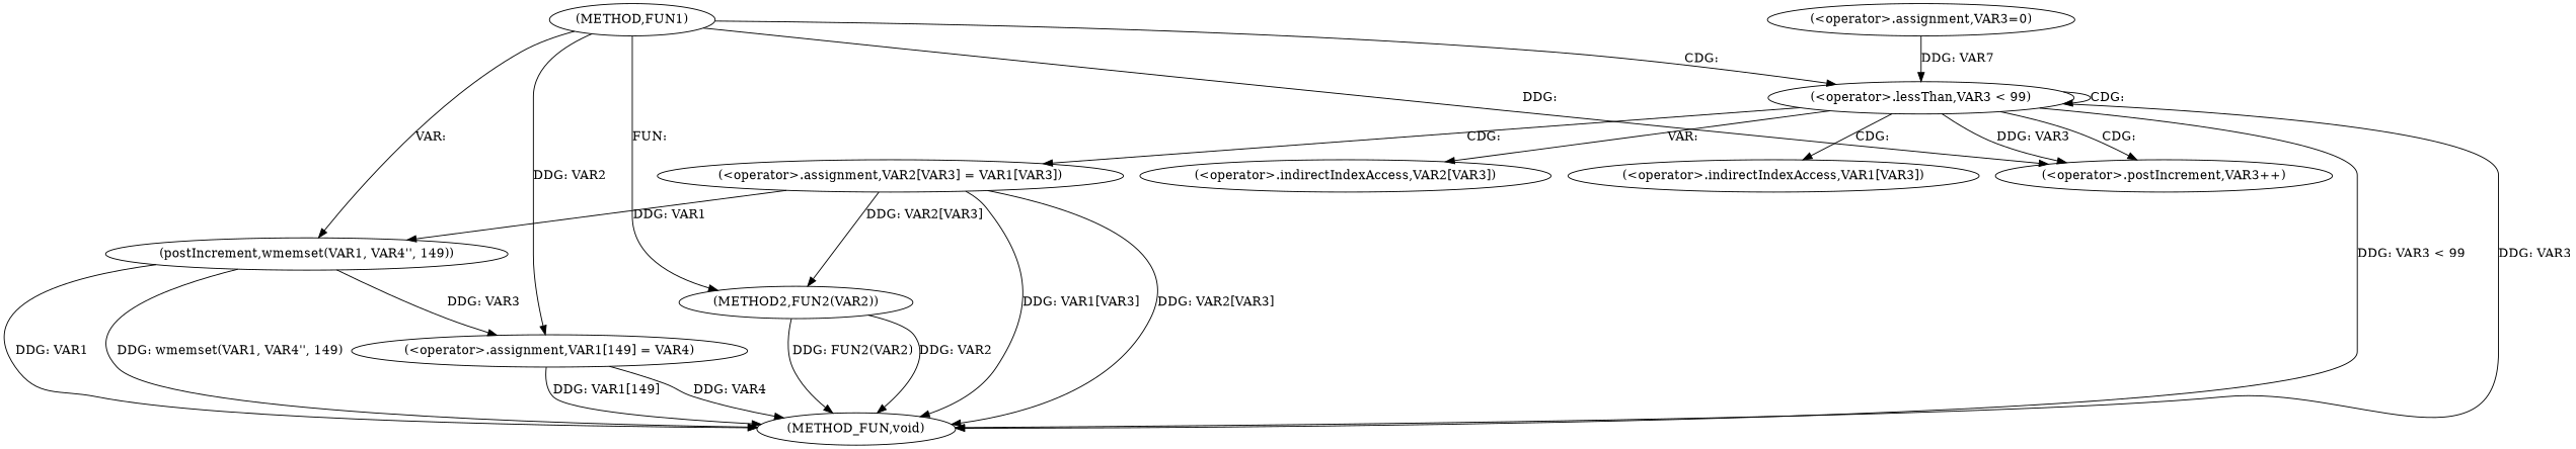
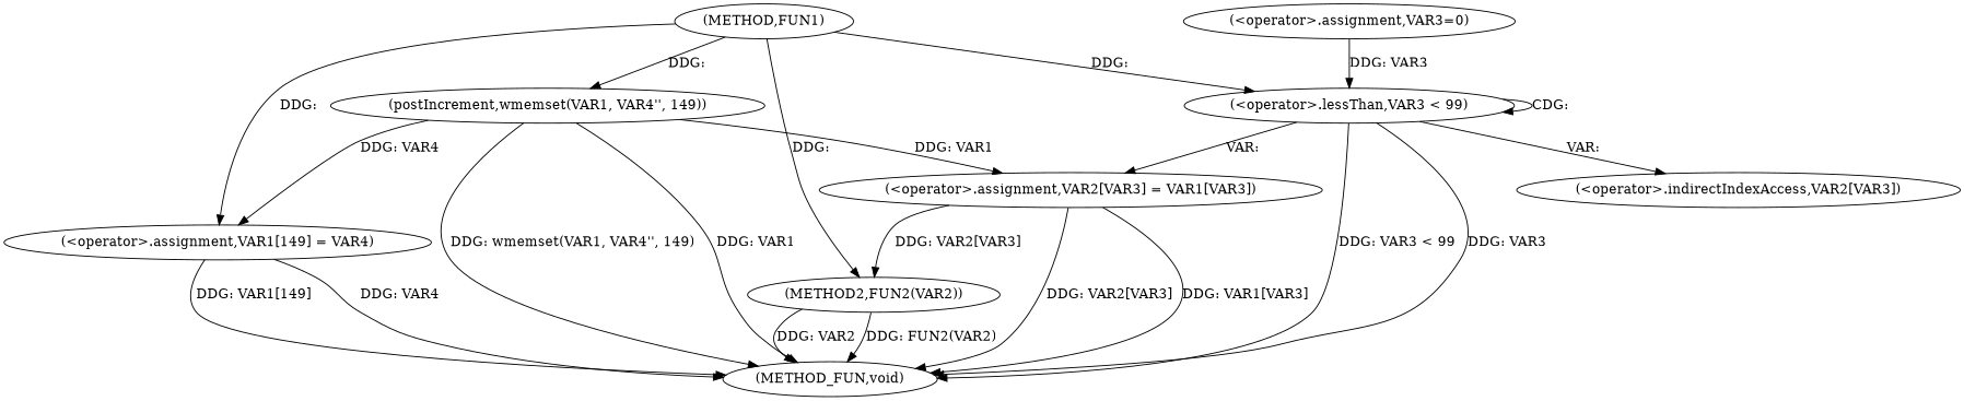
  digraph {
    n1 [label="(METHOD,FUN1)"]
    n2 [label="(postIncrement,wmemset(VAR1, VAR4'', 149))"]
    n3 [label="(<operator>.assignment,VAR1[149] = VAR4)"]
    n4 [label="(<operator>.lessThan,VAR3 < 99)"]
-   n5 [label="(<operator>.postIncrement,VAR3++)"]
    n6 [label="(METHOD2,FUN2(VAR2))"]
    n7 [label="(METHOD_FUN,void)"]
    n8 [label="(<operator>.assignment,VAR2[VAR3] = VAR1[VAR3])"]
    n9 [label="(<operator>.assignment,VAR3=0)"]
    n10 [label="(<operator>.indirectIndexAccess,VAR2[VAR3])"]
-   n11 [label="(<operator>.indirectIndexAccess,VAR1[VAR3])"]
-   n1 -> n2 [label="VAR: "]
-   n1 -> n3 [label="DDG: VAR2"]
-   n1 -> n4 [label="CDG: "]
-   n1 -> n5 [label="DDG: "]
-   n1 -> n6 [label="FUN: "]
-   n2 -> n3 [label="DDG: VAR3"]
+   n1 -> n2 [label="DDG: "]
+   n1 -> n3 [label="DDG: "]
+   n1 -> n4 [label="DDG: "]
+   n1 -> n6 [label="DDG: "]
+   n2 -> n3 [label="DDG: VAR4"]
    n2 -> n7 [label="DDG: VAR1"]
    n2 -> n7 [label="DDG: wmemset(VAR1, VAR4'', 149)"]
-   n8 -> n2 [label="DDG: VAR1"]
+   n2 -> n8 [label="DDG: VAR1"]
    n3 -> n7 [label="DDG: VAR4"]
    n3 -> n7 [label="DDG: VAR1[149]"]
    n4 -> n4 [label="CDG: "]
-   n4 -> n5 [label="DDG: VAR3"]
-   n4 -> n5 [label="CDG: "]
    n4 -> n7 [label="DDG: VAR3 < 99"]
    n4 -> n7 [label="DDG: VAR3"]
-   n4 -> n8 [label="CDG: "]
+   n4 -> n8 [label="VAR: "]
    n4 -> n10 [label="VAR: "]
-   n4 -> n11 [label="CDG: "]
    n6 -> n7 [label="DDG: FUN2(VAR2)"]
    n6 -> n7 [label="DDG: VAR2"]
    n8 -> n6 [label="DDG: VAR2[VAR3]"]
    n8 -> n7 [label="DDG: VAR2[VAR3]"]
    n8 -> n7 [label="DDG: VAR1[VAR3]"]
-   n9 -> n4 [label="DDG: VAR7"]
+   n9 -> n4 [label="DDG: VAR3"]
  }
